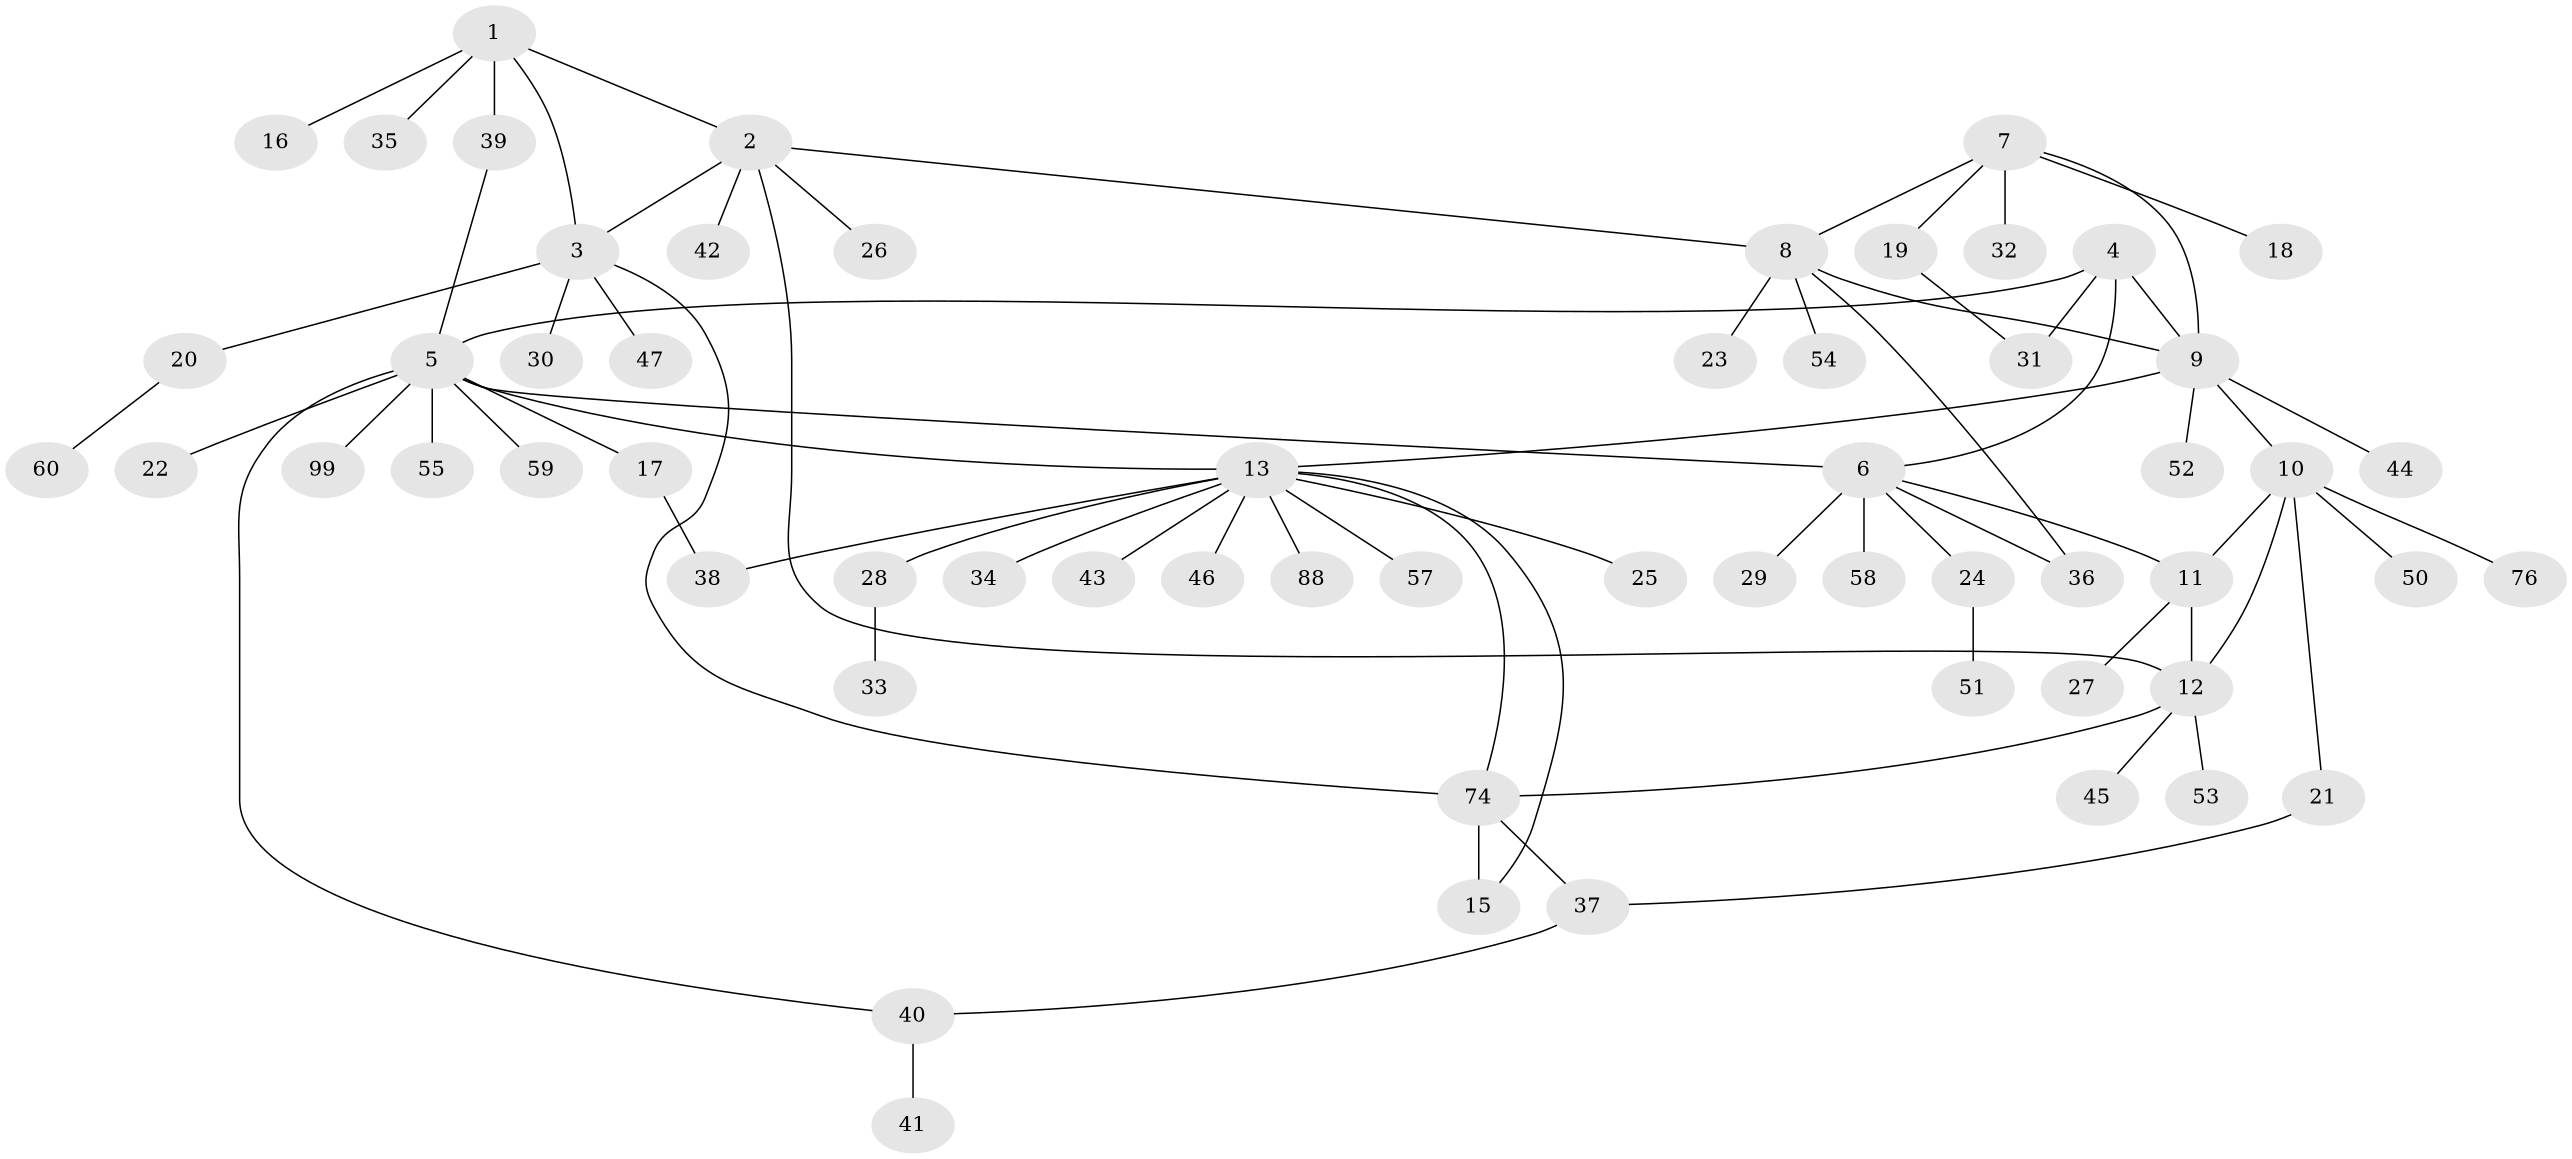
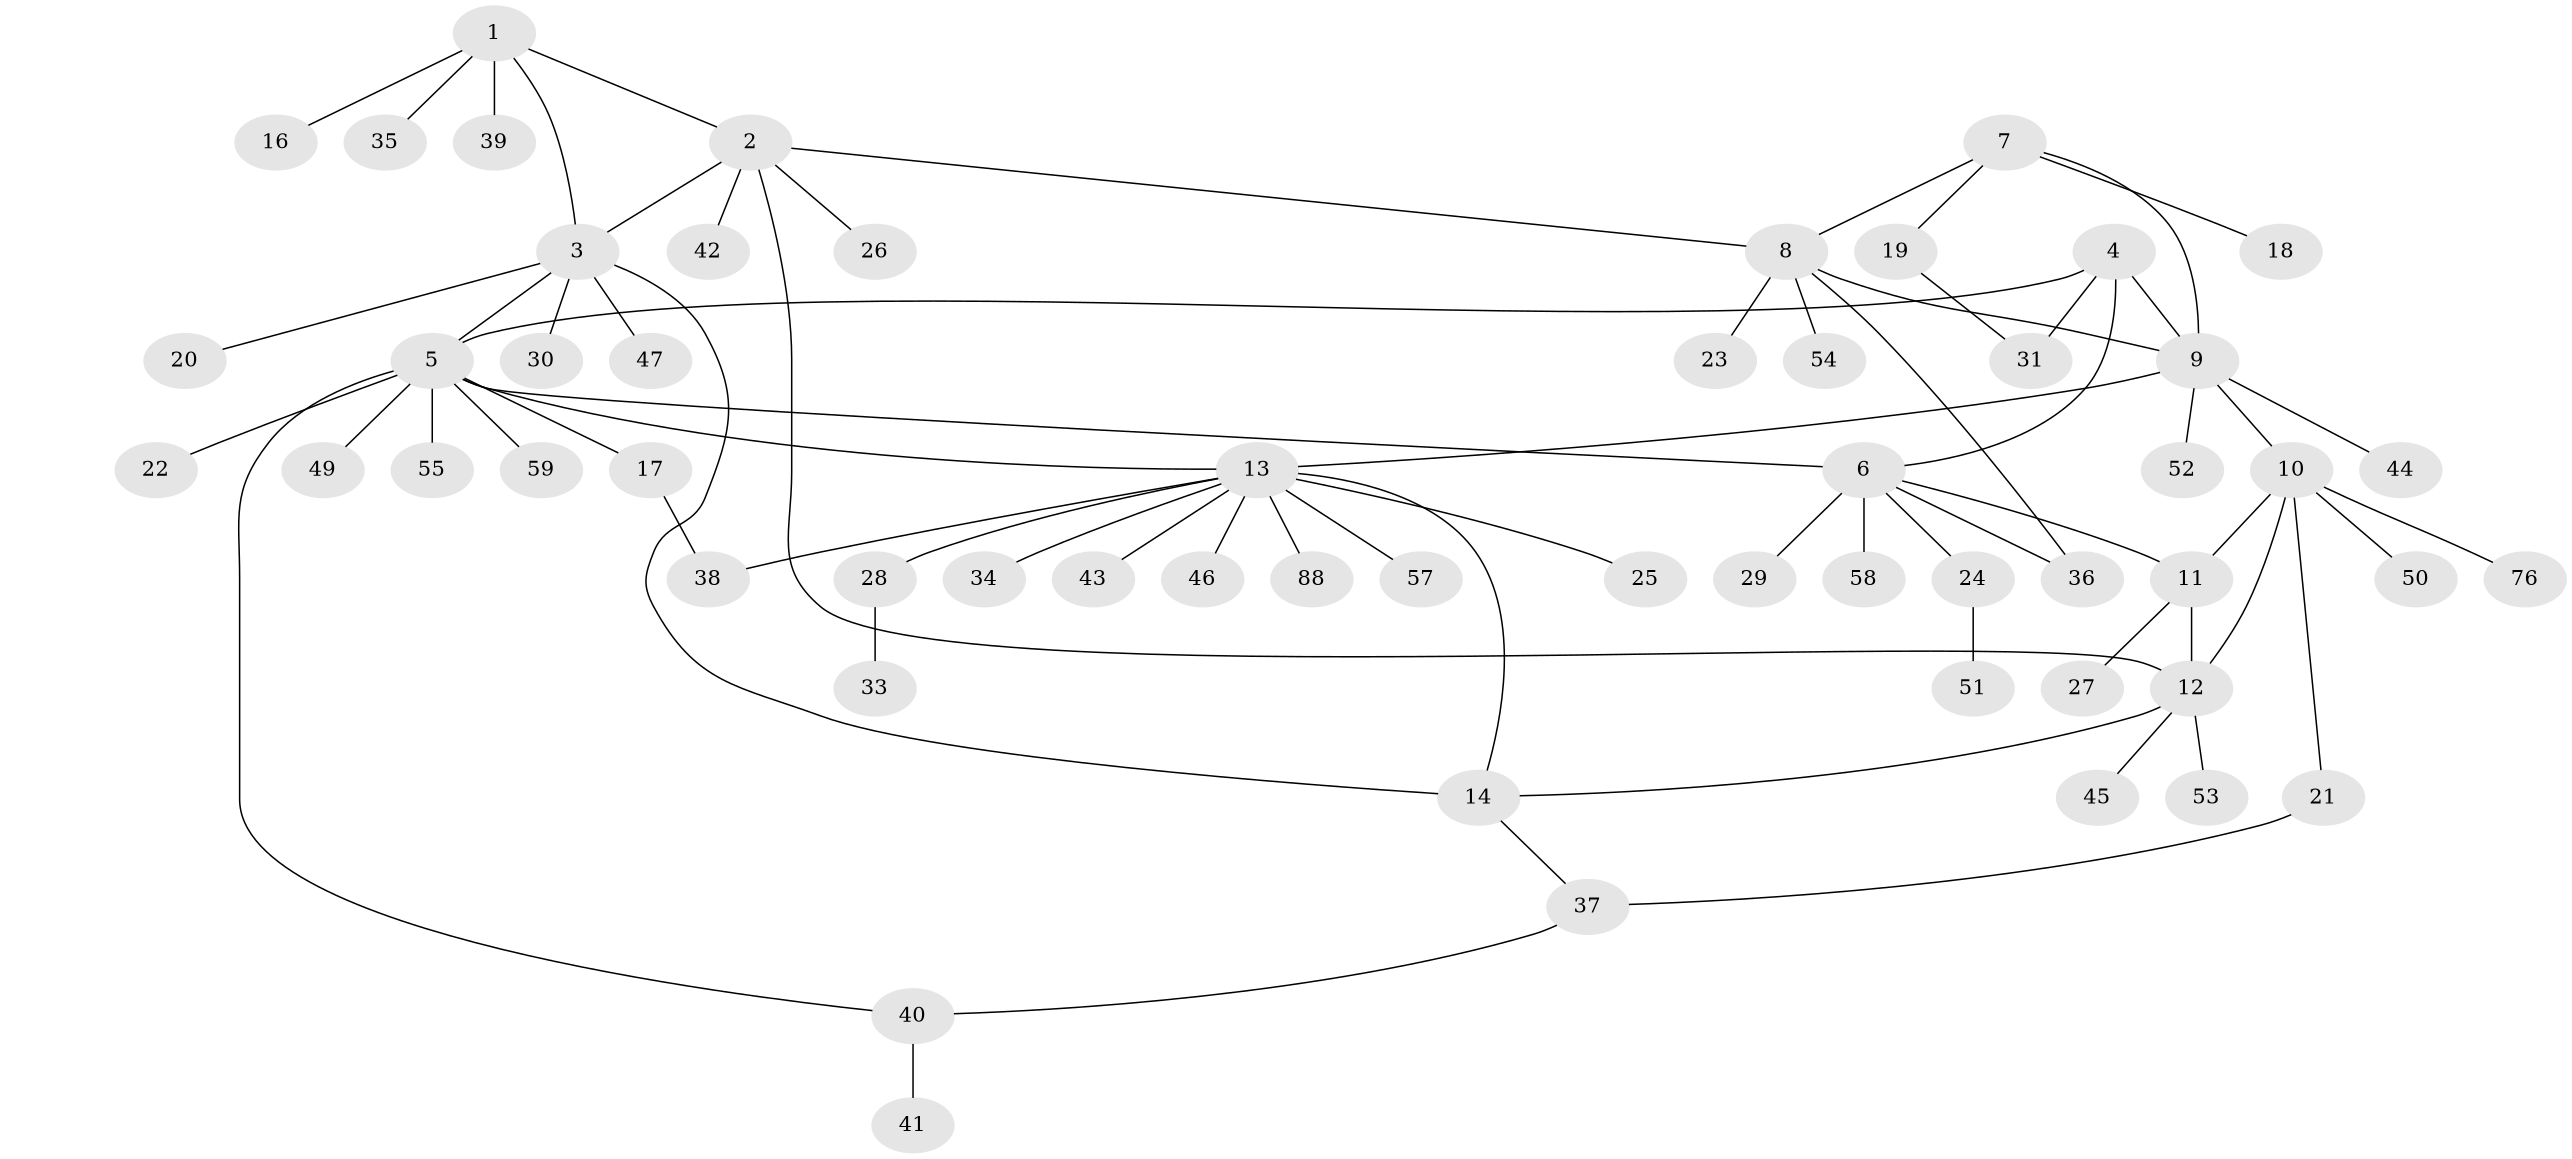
  graph {
    node [color=gray90 style=filled]
    1
    2
    3
    16
    35
    39
    8
    12
    26
    42
    5
-   14 [label=74]
+   14
    20
    30
    47
    9
    36
    23
    54
    45
    53
    6
    13
    17
    22
    40
-   49 [label=99]
+   49
    55
    59
-   15
    37
-   60
    4
    31
    11
    24
    29
    58
    10
    44
    52
    25
    28
    34
    38
    43
    46
    n48 [label=88]
    57
    41
    27
    51
    7
    18
    19
-   32
    21
    50
    n59 [label=76]
    33
    1 -- 2
    1 -- 3
    1 -- 16
    1 -- 35
    1 -- 39
    2 -- 3
    2 -- 8
    2 -- 12
    2 -- 26
    2 -- 42
-   39 -- 5
+   3 -- 5
    3 -- 14
    3 -- 20
    3 -- 30
    3 -- 47
    8 -- 9
    8 -- 36
    8 -- 23
    8 -- 54
    12 -- 14
    12 -- 45
    12 -- 53
    5 -- 6
    5 -- 13
    5 -- 17
    5 -- 22
    5 -- 40
    5 -- 49
    5 -- 55
    5 -- 59
-   14 -- 15
    14 -- 37
-   20 -- 60
    9 -- 13
    9 -- 10
    9 -- 44
    9 -- 52
    6 -- 36
    6 -- 11
    6 -- 24
    6 -- 29
    6 -- 58
    13 -- 14
-   13 -- 15
    13 -- 25
    13 -- 28
    13 -- 34
    13 -- 38
    13 -- 43
    13 -- 46
    13 -- n48
    13 -- 57
    17 -- 38
    40 -- 41
    37 -- 40
    4 -- 5
    4 -- 9
    4 -- 6
    4 -- 31
    11 -- 12
    11 -- 27
    24 -- 51
    10 -- 12
    10 -- 11
    10 -- 21
    10 -- 50
    10 -- n59
    28 -- 33
    7 -- 8
    7 -- 9
    7 -- 18
    7 -- 19
-   7 -- 32
    19 -- 31
    21 -- 37
  }
